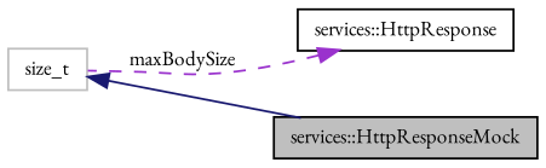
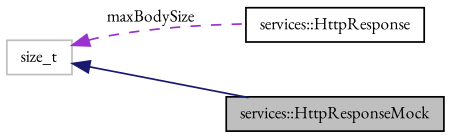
  digraph {
    fontname="EB Garamond"
    rankdir=LR
    node [color=black fillcolor=white fontname="EB Garamond" fontsize=10 shape=record style=filled]
    edge [dir=back fontname="EB Garamond" fontsize=10 labelfontname=Helvetica labelfontsize=10]
    n1 [fillcolor=grey75 fontcolor=black height=0.2 label="services::HttpResponseMock" width=0.4]
    n2 [height=0.2 label="services::HttpResponse" width=0.4]
    n3 [color=grey75 height=0.2 label=size_t width=0.4]
    n3 -> n1 [color=midnightblue style=solid]
-   n2 -> n3 [color=darkorchid3 label=" maxBodySize" style=dashed]
+   n3 -> n2 [color=darkorchid3 label=" maxBodySize" style=dashed]
  }
